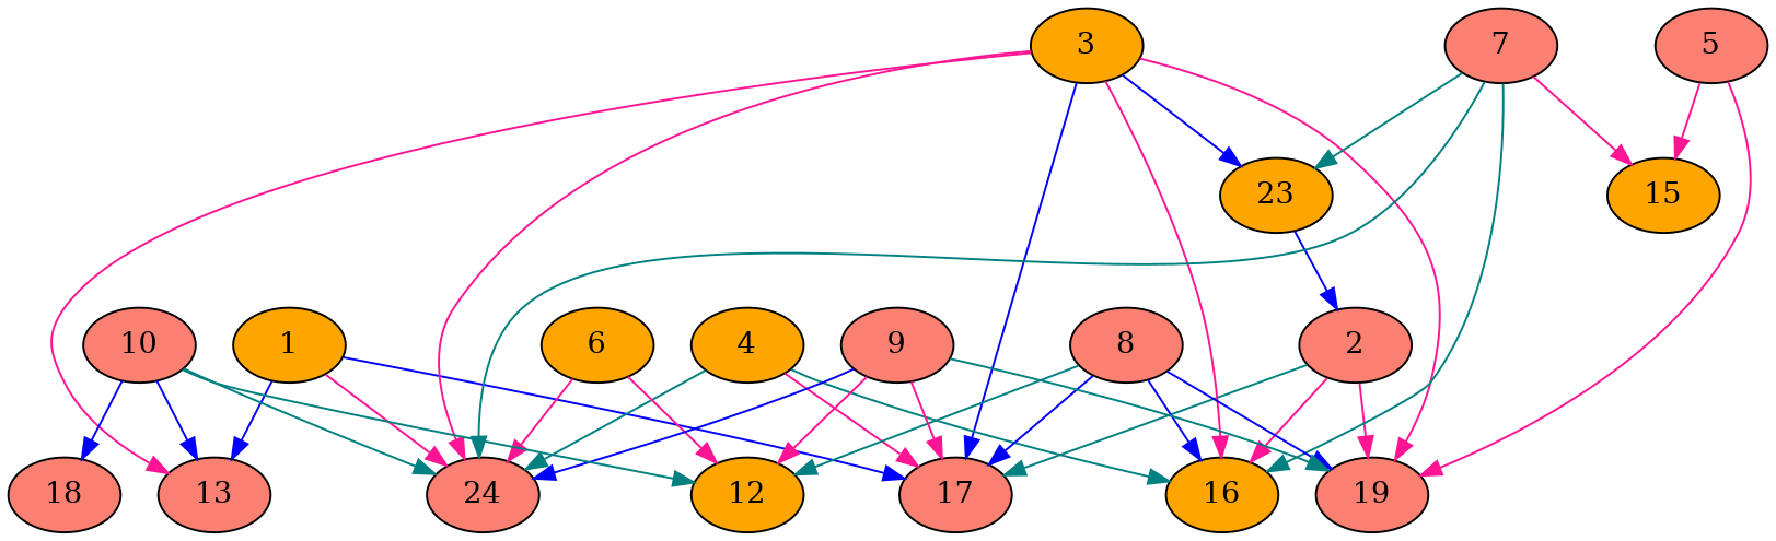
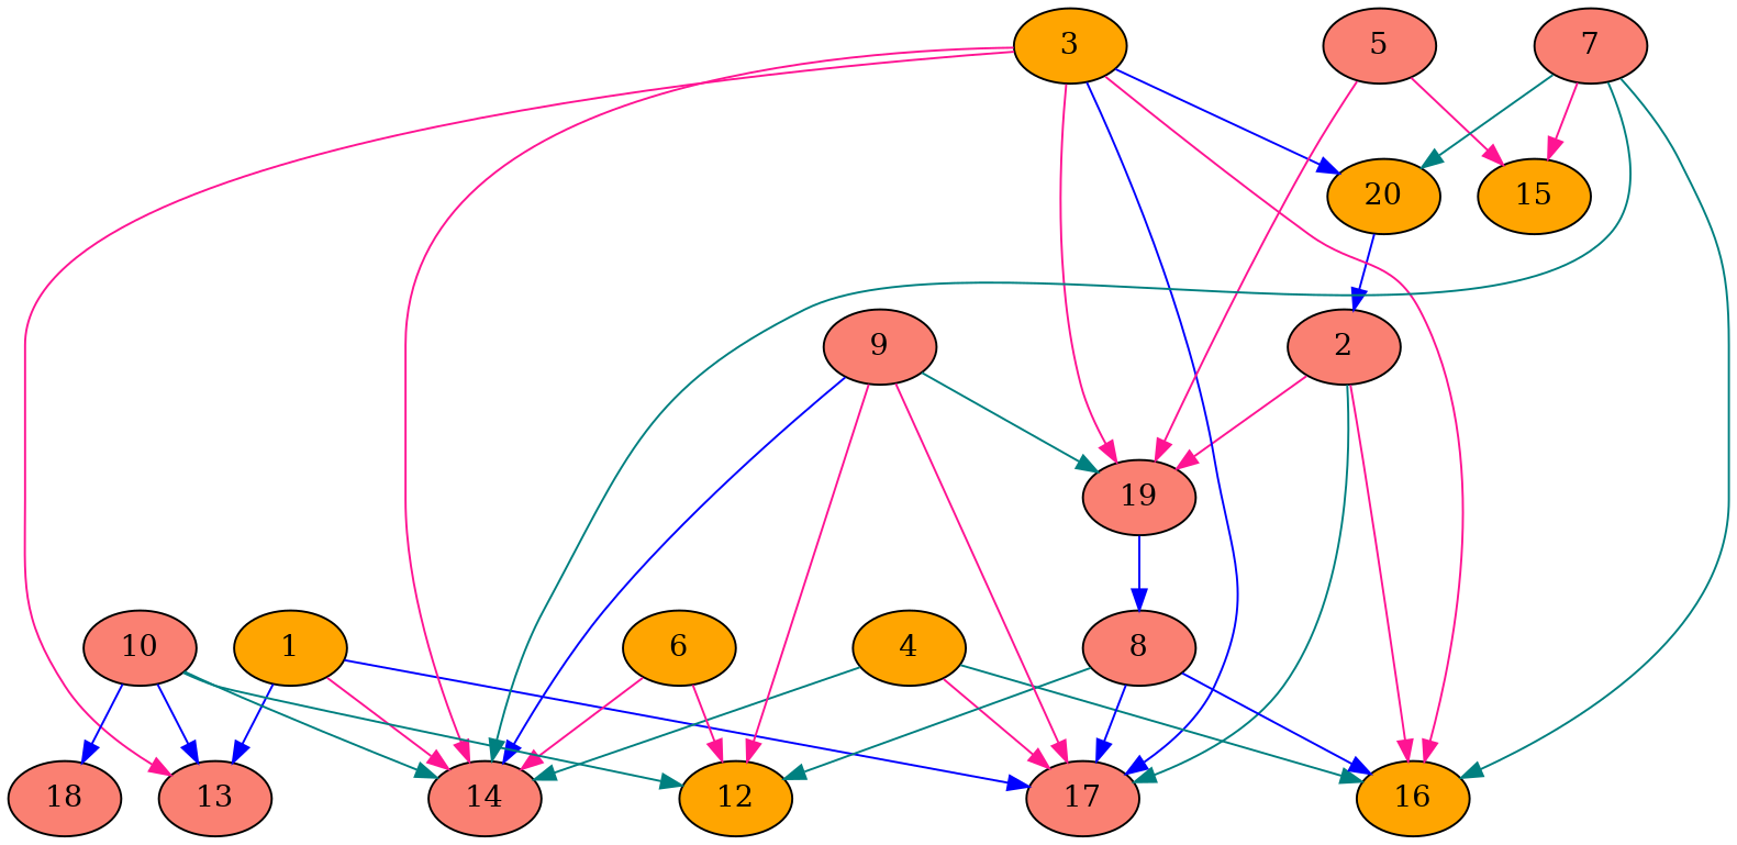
  digraph {
    node [alpha=0.03 fillcolor=salmon style=filled]
    edge [color=deeppink]
    1 [alpha=0.02 expect_size=20562944 fillcolor=orange]
    13 [expect_size=46320640]
-   14 [alpha=0.20 expect_size=12207104 label=24]
+   14 [alpha=0.20 expect_size=12207104]
    17 [alpha=0.09 expect_size=45536256]
    2 [alpha=0.10 expect_size=10799104]
    16 [alpha=0.18 expect_size=16201728 fillcolor=orange]
    19 [alpha=0.04 expect_size=23973888]
-   20 [alpha=0.08 expect_size=48565248 fillcolor=orange label=23]
+   20 [alpha=0.08 expect_size=48565248 fillcolor=orange]
    3 [alpha=0.06 expect_size=36096000 fillcolor=orange]
    4 [alpha=0.17 expect_size=16578560 fillcolor=orange]
    5 [alpha=0.04 expect_size=27280384]
    15 [alpha=0.06 expect_size=5651456 fillcolor=orange]
    6 [alpha=0.12 expect_size=52037632 fillcolor=orange]
    12 [alpha=0.14 expect_size=22547456 fillcolor=orange]
    7 [alpha=0.12 expect_size=32788480]
    8 [alpha=0.19 expect_size=16804864]
    9 [alpha=0.10 expect_size=46324736]
    10 [expect_size=30273536]
    18 [alpha=0.09 expect_size=27254784]
    1 -> 13 [color=blue]
    1 -> 14
    1 -> 17 [color=blue]
    2 -> 17 [color=teal]
    2 -> 16
    2 -> 19
    20 -> 2 [color=blue]
    3 -> 13
    3 -> 14
    3 -> 17 [color=blue]
    3 -> 16
    3 -> 19
    3 -> 20 [color=blue]
    4 -> 14 [color=teal]
    4 -> 17
    4 -> 16 [color=teal]
    5 -> 19
    5 -> 15
    6 -> 14
    6 -> 12
    7 -> 14 [color=teal]
    7 -> 16 [color=teal]
    7 -> 20 [color=teal]
    7 -> 15
    8 -> 17 [color=blue]
    8 -> 16 [color=blue]
-   8 -> 19 [color=blue]
+   19 -> 8 [color=blue]
    8 -> 12 [color=teal]
    9 -> 14 [color=blue]
    9 -> 17
    9 -> 19 [color=teal]
    9 -> 12
    10 -> 13 [color=blue]
    10 -> 14 [color=teal]
    10 -> 12 [color=teal]
    10 -> 18 [color=blue]
  }
